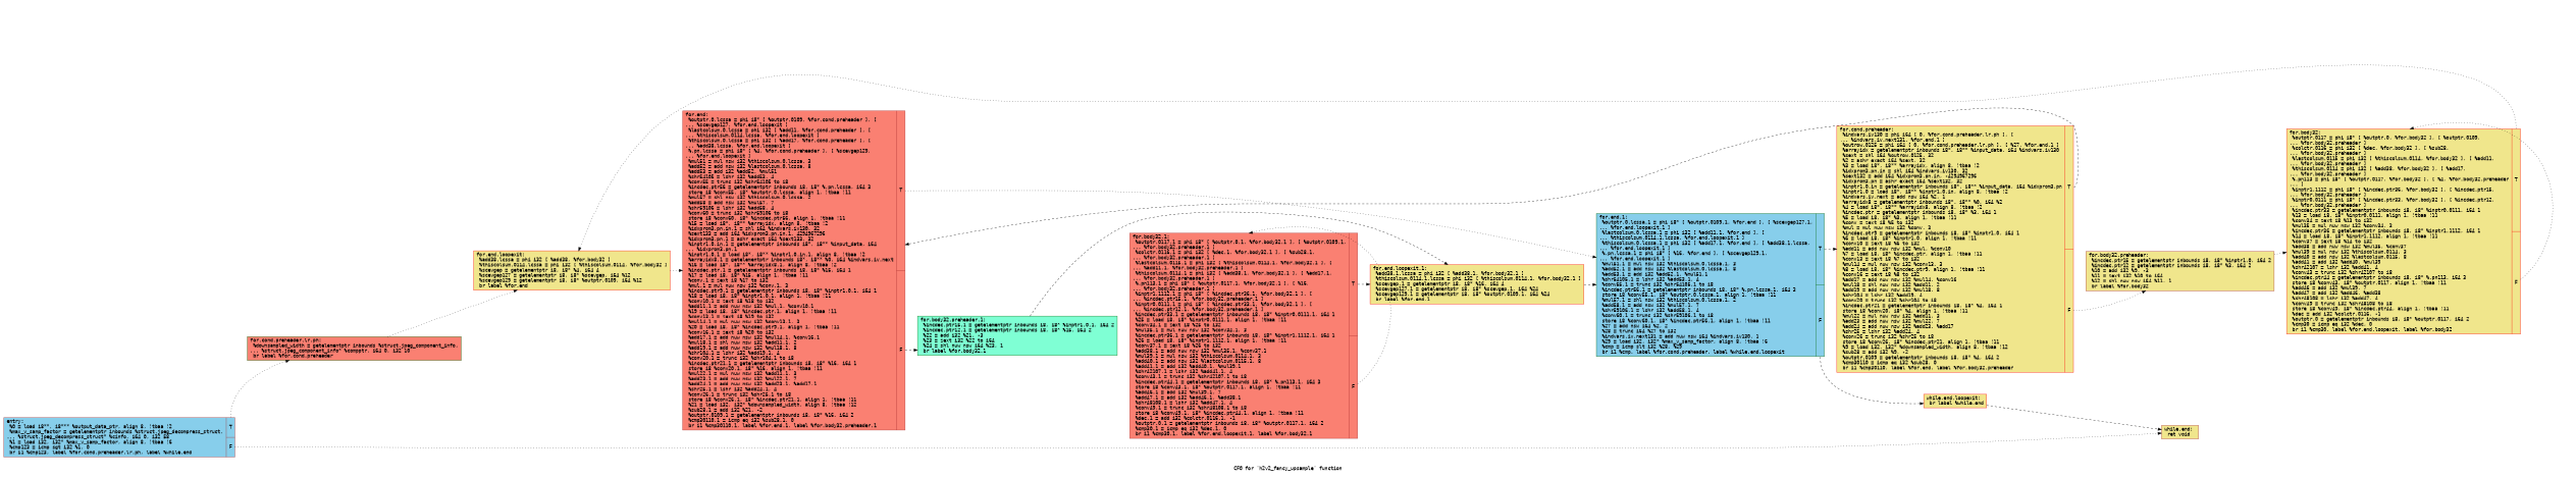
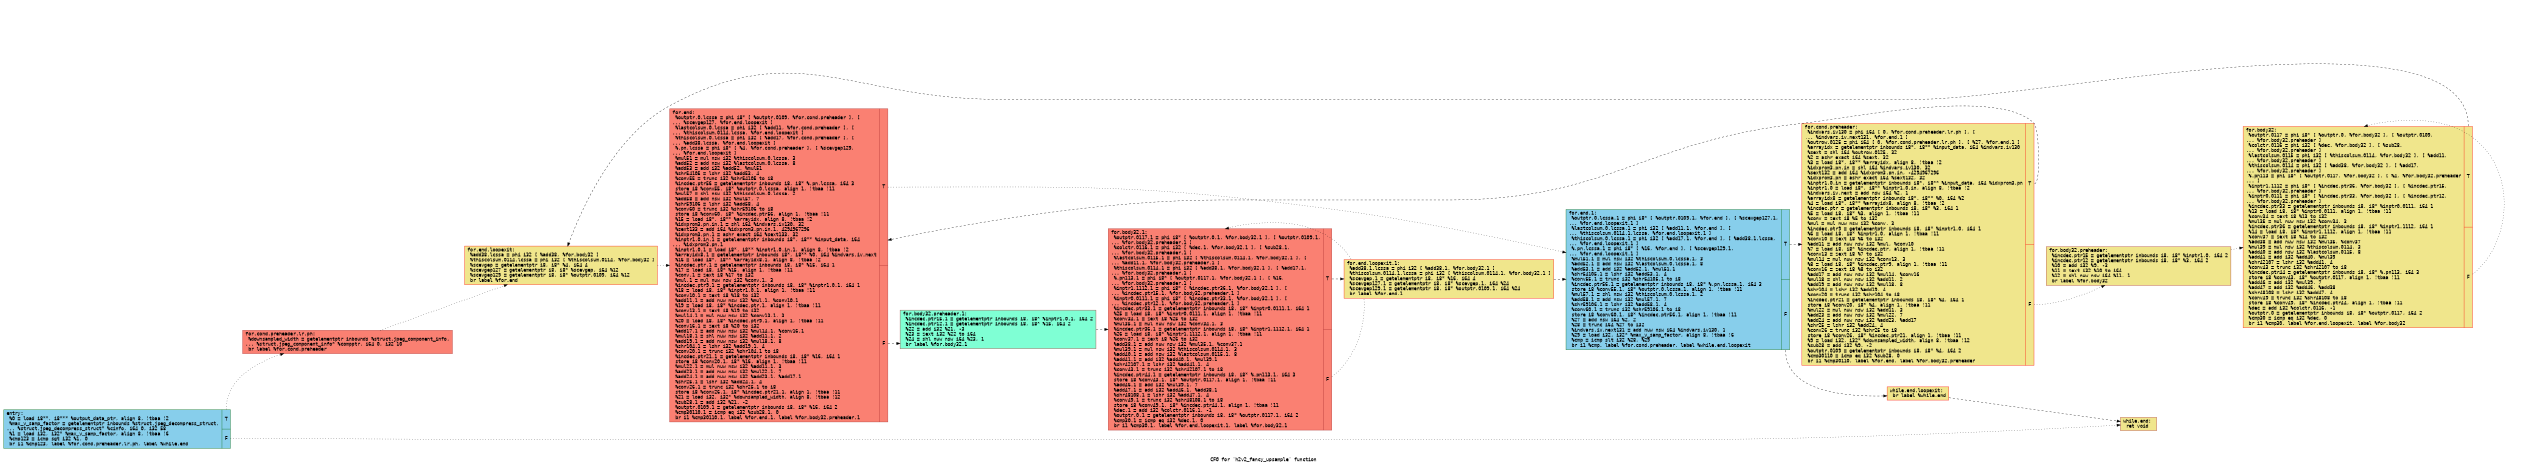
  digraph {
    fontname="DejaVu Sans Mono"
    label="CFG for 'h2v2_fancy_upsample' function"
    rankdir=LR
    node [color=brown fillcolor=khaki fontname="DejaVu Sans Mono" shape=record style=filled]
    edge [fontname="DejaVu Sans Mono" style=dotted]
-   n1 [fillcolor=skyblue label="{entry:\l  %0 = load i8**, i8*** %output_data_ptr, align 8, !tbaa !2\l  %max_v_samp_factor = getelementptr inbounds %struct.jpeg_decompress_struct,\l... %struct.jpeg_decompress_struct* %cinfo, i64 0, i32 58\l  %1 = load i32, i32* %max_v_samp_factor, align 8, !tbaa !6\l  %cmp123 = icmp sgt i32 %1, 0\l  br i1 %cmp123, label %for.cond.preheader.lr.ph, label %while.end\l|{<s0>T|<s1>F}}"]
-   n2 [color=darkgreen fillcolor=salmon label="{for.cond.preheader.lr.ph:                         \l  %downsampled_width = getelementptr inbounds %struct.jpeg_component_info,\l... %struct.jpeg_component_info* %compptr, i64 0, i32 10\l  br label %for.cond.preheader\l}"]
+   n1 [color=darkgreen fillcolor=skyblue label="{entry:\l  %0 = load i8**, i8*** %output_data_ptr, align 8, !tbaa !2\l  %max_v_samp_factor = getelementptr inbounds %struct.jpeg_decompress_struct,\l... %struct.jpeg_decompress_struct* %cinfo, i64 0, i32 58\l  %1 = load i32, i32* %max_v_samp_factor, align 8, !tbaa !6\l  %cmp123 = icmp sgt i32 %1, 0\l  br i1 %cmp123, label %for.cond.preheader.lr.ph, label %while.end\l|{<s0>T|<s1>F}}"]
+   n2 [fillcolor=salmon label="{for.cond.preheader.lr.ph:                         \l  %downsampled_width = getelementptr inbounds %struct.jpeg_component_info,\l... %struct.jpeg_component_info* %compptr, i64 0, i32 10\l  br label %for.cond.preheader\l}"]
    n3 [label="{while.end:                                        \l  ret void\l}"]
    n4 [color=red label="{for.end.loopexit:                                 \l  %add38.lcssa = phi i32 [ %add38, %for.body32 ]\l  %thiscolsum.0114.lcssa = phi i32 [ %thiscolsum.0114, %for.body32 ]\l  %scevgep = getelementptr i8, i8* %4, i64 4\l  %scevgep127 = getelementptr i8, i8* %scevgep, i64 %12\l  %scevgep129 = getelementptr i8, i8* %outptr.0109, i64 %12\l  br label %for.end\l}"]
    n5 [color=red label="{for.cond.preheader:                               \l  %indvars.iv130 = phi i64 [ 0, %for.cond.preheader.lr.ph ], [\l... %indvars.iv.next131, %for.end.1 ]\l  %outrow.0125 = phi i64 [ 0, %for.cond.preheader.lr.ph ], [ %27, %for.end.1 ]\l  %arrayidx = getelementptr inbounds i8*, i8** %input_data, i64 %indvars.iv130\l  %sext = shl i64 %outrow.0125, 32\l  %2 = ashr exact i64 %sext, 32\l  %3 = load i8*, i8** %arrayidx, align 8, !tbaa !2\l  %idxprom3.pn.in = shl i64 %indvars.iv130, 32\l  %sext132 = add i64 %idxprom3.pn.in, -4294967296\l  %idxprom3.pn = ashr exact i64 %sext132, 32\l  %inptr1.0.in = getelementptr inbounds i8*, i8** %input_data, i64 %idxprom3.pn\l  %inptr1.0 = load i8*, i8** %inptr1.0.in, align 8, !tbaa !2\l  %indvars.iv.next = add nsw i64 %2, 1\l  %arrayidx8 = getelementptr inbounds i8*, i8** %0, i64 %2\l  %4 = load i8*, i8** %arrayidx8, align 8, !tbaa !2\l  %incdec.ptr = getelementptr inbounds i8, i8* %3, i64 1\l  %5 = load i8, i8* %3, align 1, !tbaa !11\l  %conv = zext i8 %5 to i32\l  %mul = mul nuw nsw i32 %conv, 3\l  %incdec.ptr9 = getelementptr inbounds i8, i8* %inptr1.0, i64 1\l  %6 = load i8, i8* %inptr1.0, align 1, !tbaa !11\l  %conv10 = zext i8 %6 to i32\l  %add11 = add nuw nsw i32 %mul, %conv10\l  %7 = load i8, i8* %incdec.ptr, align 1, !tbaa !11\l  %conv13 = zext i8 %7 to i32\l  %mul14 = mul nuw nsw i32 %conv13, 3\l  %8 = load i8, i8* %incdec.ptr9, align 1, !tbaa !11\l  %conv16 = zext i8 %8 to i32\l  %add17 = add nuw nsw i32 %mul14, %conv16\l  %mul18 = shl nuw nsw i32 %add11, 2\l  %add19 = add nuw nsw i32 %mul18, 8\l  %shr104 = lshr i32 %add19, 4\l  %conv20 = trunc i32 %shr104 to i8\l  %incdec.ptr21 = getelementptr inbounds i8, i8* %4, i64 1\l  store i8 %conv20, i8* %4, align 1, !tbaa !11\l  %mul22 = mul nuw nsw i32 %add11, 3\l  %add23 = add nuw nsw i32 %mul22, 7\l  %add24 = add nuw nsw i32 %add23, %add17\l  %shr25 = lshr i32 %add24, 4\l  %conv26 = trunc i32 %shr25 to i8\l  store i8 %conv26, i8* %incdec.ptr21, align 1, !tbaa !11\l  %9 = load i32, i32* %downsampled_width, align 8, !tbaa !12\l  %sub28 = add i32 %9, -2\l  %outptr.0109 = getelementptr inbounds i8, i8* %4, i64 2\l  %cmp30110 = icmp eq i32 %sub28, 0\l  br i1 %cmp30110, label %for.end, label %for.body32.preheader\l|{<s0>T|<s1>F}}"]
    n6 [fillcolor=salmon label="{for.end:                                          \l  %outptr.0.lcssa = phi i8* [ %outptr.0109, %for.cond.preheader ], [\l... %scevgep127, %for.end.loopexit ]\l  %lastcolsum.0.lcssa = phi i32 [ %add11, %for.cond.preheader ], [\l... %thiscolsum.0114.lcssa, %for.end.loopexit ]\l  %thiscolsum.0.lcssa = phi i32 [ %add17, %for.cond.preheader ], [\l... %add38.lcssa, %for.end.loopexit ]\l  %.pn.lcssa = phi i8* [ %4, %for.cond.preheader ], [ %scevgep129,\l... %for.end.loopexit ]\l  %mul51 = mul nsw i32 %thiscolsum.0.lcssa, 3\l  %add52 = add nsw i32 %lastcolsum.0.lcssa, 8\l  %add53 = add i32 %add52, %mul51\l  %shr54105 = lshr i32 %add53, 4\l  %conv55 = trunc i32 %shr54105 to i8\l  %incdec.ptr56 = getelementptr inbounds i8, i8* %.pn.lcssa, i64 3\l  store i8 %conv55, i8* %outptr.0.lcssa, align 1, !tbaa !11\l  %mul57 = shl nsw i32 %thiscolsum.0.lcssa, 2\l  %add58 = add nsw i32 %mul57, 7\l  %shr59106 = lshr i32 %add58, 4\l  %conv60 = trunc i32 %shr59106 to i8\l  store i8 %conv60, i8* %incdec.ptr56, align 1, !tbaa !11\l  %15 = load i8*, i8** %arrayidx, align 8, !tbaa !2\l  %idxprom3.pn.in.1 = shl i64 %indvars.iv130, 32\l  %sext133 = add i64 %idxprom3.pn.in.1, 4294967296\l  %idxprom3.pn.1 = ashr exact i64 %sext133, 32\l  %inptr1.0.in.1 = getelementptr inbounds i8*, i8** %input_data, i64\l... %idxprom3.pn.1\l  %inptr1.0.1 = load i8*, i8** %inptr1.0.in.1, align 8, !tbaa !2\l  %arrayidx8.1 = getelementptr inbounds i8*, i8** %0, i64 %indvars.iv.next\l  %16 = load i8*, i8** %arrayidx8.1, align 8, !tbaa !2\l  %incdec.ptr.1 = getelementptr inbounds i8, i8* %15, i64 1\l  %17 = load i8, i8* %15, align 1, !tbaa !11\l  %conv.1 = zext i8 %17 to i32\l  %mul.1 = mul nuw nsw i32 %conv.1, 3\l  %incdec.ptr9.1 = getelementptr inbounds i8, i8* %inptr1.0.1, i64 1\l  %18 = load i8, i8* %inptr1.0.1, align 1, !tbaa !11\l  %conv10.1 = zext i8 %18 to i32\l  %add11.1 = add nuw nsw i32 %mul.1, %conv10.1\l  %19 = load i8, i8* %incdec.ptr.1, align 1, !tbaa !11\l  %conv13.1 = zext i8 %19 to i32\l  %mul14.1 = mul nuw nsw i32 %conv13.1, 3\l  %20 = load i8, i8* %incdec.ptr9.1, align 1, !tbaa !11\l  %conv16.1 = zext i8 %20 to i32\l  %add17.1 = add nuw nsw i32 %mul14.1, %conv16.1\l  %mul18.1 = shl nuw nsw i32 %add11.1, 2\l  %add19.1 = add nuw nsw i32 %mul18.1, 8\l  %shr104.1 = lshr i32 %add19.1, 4\l  %conv20.1 = trunc i32 %shr104.1 to i8\l  %incdec.ptr21.1 = getelementptr inbounds i8, i8* %16, i64 1\l  store i8 %conv20.1, i8* %16, align 1, !tbaa !11\l  %mul22.1 = mul nuw nsw i32 %add11.1, 3\l  %add23.1 = add nuw nsw i32 %mul22.1, 7\l  %add24.1 = add nuw nsw i32 %add23.1, %add17.1\l  %shr25.1 = lshr i32 %add24.1, 4\l  %conv26.1 = trunc i32 %shr25.1 to i8\l  store i8 %conv26.1, i8* %incdec.ptr21.1, align 1, !tbaa !11\l  %21 = load i32, i32* %downsampled_width, align 8, !tbaa !12\l  %sub28.1 = add i32 %21, -2\l  %outptr.0109.1 = getelementptr inbounds i8, i8* %16, i64 2\l  %cmp30110.1 = icmp eq i32 %sub28.1, 0\l  br i1 %cmp30110.1, label %for.end.1, label %for.body32.preheader.1\l|{<s0>T|<s1>F}}"]
    n7 [label="{for.body32.preheader:                             \l  %incdec.ptr15 = getelementptr inbounds i8, i8* %inptr1.0, i64 2\l  %incdec.ptr12 = getelementptr inbounds i8, i8* %3, i64 2\l  %10 = add i32 %9, -3\l  %11 = zext i32 %10 to i64\l  %12 = shl nuw nsw i64 %11, 1\l  br label %for.body32\l}"]
    n8 [color=darkgreen fillcolor=skyblue label="{for.end.1:                                        \l  %outptr.0.lcssa.1 = phi i8* [ %outptr.0109.1, %for.end ], [ %scevgep127.1,\l... %for.end.loopexit.1 ]\l  %lastcolsum.0.lcssa.1 = phi i32 [ %add11.1, %for.end ], [\l... %thiscolsum.0114.1.lcssa, %for.end.loopexit.1 ]\l  %thiscolsum.0.lcssa.1 = phi i32 [ %add17.1, %for.end ], [ %add38.1.lcssa,\l... %for.end.loopexit.1 ]\l  %.pn.lcssa.1 = phi i8* [ %16, %for.end ], [ %scevgep129.1,\l... %for.end.loopexit.1 ]\l  %mul51.1 = mul nsw i32 %thiscolsum.0.lcssa.1, 3\l  %add52.1 = add nsw i32 %lastcolsum.0.lcssa.1, 8\l  %add53.1 = add i32 %add52.1, %mul51.1\l  %shr54105.1 = lshr i32 %add53.1, 4\l  %conv55.1 = trunc i32 %shr54105.1 to i8\l  %incdec.ptr56.1 = getelementptr inbounds i8, i8* %.pn.lcssa.1, i64 3\l  store i8 %conv55.1, i8* %outptr.0.lcssa.1, align 1, !tbaa !11\l  %mul57.1 = shl nsw i32 %thiscolsum.0.lcssa.1, 2\l  %add58.1 = add nsw i32 %mul57.1, 7\l  %shr59106.1 = lshr i32 %add58.1, 4\l  %conv60.1 = trunc i32 %shr59106.1 to i8\l  store i8 %conv60.1, i8* %incdec.ptr56.1, align 1, !tbaa !11\l  %27 = add nsw i64 %2, 2\l  %28 = trunc i64 %27 to i32\l  %indvars.iv.next131 = add nuw nsw i64 %indvars.iv130, 1\l  %29 = load i32, i32* %max_v_samp_factor, align 8, !tbaa !6\l  %cmp = icmp slt i32 %28, %29\l  br i1 %cmp, label %for.cond.preheader, label %while.end.loopexit\l|{<s0>T|<s1>F}}"]
-   n9 [color=darkgreen fillcolor=aquamarine label="{for.body32.preheader.1:                           \l  %incdec.ptr15.1 = getelementptr inbounds i8, i8* %inptr1.0.1, i64 2\l  %incdec.ptr12.1 = getelementptr inbounds i8, i8* %15, i64 2\l  %22 = add i32 %21, -3\l  %23 = zext i32 %22 to i64\l  %24 = shl nuw nsw i64 %23, 1\l  br label %for.body32.1\l}"]
+   n9 [fillcolor=aquamarine label="{for.body32.preheader.1:                           \l  %incdec.ptr15.1 = getelementptr inbounds i8, i8* %inptr1.0.1, i64 2\l  %incdec.ptr12.1 = getelementptr inbounds i8, i8* %15, i64 2\l  %22 = add i32 %21, -3\l  %23 = zext i32 %22 to i64\l  %24 = shl nuw nsw i64 %23, 1\l  br label %for.body32.1\l}"]
    n10 [color=red label="{for.body32:                                       \l  %outptr.0117 = phi i8* [ %outptr.0, %for.body32 ], [ %outptr.0109,\l... %for.body32.preheader ]\l  %colctr.0116 = phi i32 [ %dec, %for.body32 ], [ %sub28,\l... %for.body32.preheader ]\l  %lastcolsum.0115 = phi i32 [ %thiscolsum.0114, %for.body32 ], [ %add11,\l... %for.body32.preheader ]\l  %thiscolsum.0114 = phi i32 [ %add38, %for.body32 ], [ %add17,\l... %for.body32.preheader ]\l  %.pn113 = phi i8* [ %outptr.0117, %for.body32 ], [ %4, %for.body32.preheader\l... ]\l  %inptr1.1112 = phi i8* [ %incdec.ptr36, %for.body32 ], [ %incdec.ptr15,\l... %for.body32.preheader ]\l  %inptr0.0111 = phi i8* [ %incdec.ptr33, %for.body32 ], [ %incdec.ptr12,\l... %for.body32.preheader ]\l  %incdec.ptr33 = getelementptr inbounds i8, i8* %inptr0.0111, i64 1\l  %13 = load i8, i8* %inptr0.0111, align 1, !tbaa !11\l  %conv34 = zext i8 %13 to i32\l  %mul35 = mul nuw nsw i32 %conv34, 3\l  %incdec.ptr36 = getelementptr inbounds i8, i8* %inptr1.1112, i64 1\l  %14 = load i8, i8* %inptr1.1112, align 1, !tbaa !11\l  %conv37 = zext i8 %14 to i32\l  %add38 = add nuw nsw i32 %mul35, %conv37\l  %mul39 = mul nsw i32 %thiscolsum.0114, 3\l  %add40 = add nsw i32 %lastcolsum.0115, 8\l  %add41 = add i32 %add40, %mul39\l  %shr42107 = lshr i32 %add41, 4\l  %conv43 = trunc i32 %shr42107 to i8\l  %incdec.ptr44 = getelementptr inbounds i8, i8* %.pn113, i64 3\l  store i8 %conv43, i8* %outptr.0117, align 1, !tbaa !11\l  %add46 = add i32 %mul39, 7\l  %add47 = add i32 %add46, %add38\l  %shr48108 = lshr i32 %add47, 4\l  %conv49 = trunc i32 %shr48108 to i8\l  store i8 %conv49, i8* %incdec.ptr44, align 1, !tbaa !11\l  %dec = add i32 %colctr.0116, -1\l  %outptr.0 = getelementptr inbounds i8, i8* %outptr.0117, i64 2\l  %cmp30 = icmp eq i32 %dec, 0\l  br i1 %cmp30, label %for.end.loopexit, label %for.body32\l|{<s0>T|<s1>F}}"]
    n11 [color=red label="{while.end.loopexit:                               \l  br label %while.end\l}"]
    n12 [fillcolor=salmon label="{for.body32.1:                                     \l  %outptr.0117.1 = phi i8* [ %outptr.0.1, %for.body32.1 ], [ %outptr.0109.1,\l... %for.body32.preheader.1 ]\l  %colctr.0116.1 = phi i32 [ %dec.1, %for.body32.1 ], [ %sub28.1,\l... %for.body32.preheader.1 ]\l  %lastcolsum.0115.1 = phi i32 [ %thiscolsum.0114.1, %for.body32.1 ], [\l... %add11.1, %for.body32.preheader.1 ]\l  %thiscolsum.0114.1 = phi i32 [ %add38.1, %for.body32.1 ], [ %add17.1,\l... %for.body32.preheader.1 ]\l  %.pn113.1 = phi i8* [ %outptr.0117.1, %for.body32.1 ], [ %16,\l... %for.body32.preheader.1 ]\l  %inptr1.1112.1 = phi i8* [ %incdec.ptr36.1, %for.body32.1 ], [\l... %incdec.ptr15.1, %for.body32.preheader.1 ]\l  %inptr0.0111.1 = phi i8* [ %incdec.ptr33.1, %for.body32.1 ], [\l... %incdec.ptr12.1, %for.body32.preheader.1 ]\l  %incdec.ptr33.1 = getelementptr inbounds i8, i8* %inptr0.0111.1, i64 1\l  %25 = load i8, i8* %inptr0.0111.1, align 1, !tbaa !11\l  %conv34.1 = zext i8 %25 to i32\l  %mul35.1 = mul nuw nsw i32 %conv34.1, 3\l  %incdec.ptr36.1 = getelementptr inbounds i8, i8* %inptr1.1112.1, i64 1\l  %26 = load i8, i8* %inptr1.1112.1, align 1, !tbaa !11\l  %conv37.1 = zext i8 %26 to i32\l  %add38.1 = add nuw nsw i32 %mul35.1, %conv37.1\l  %mul39.1 = mul nsw i32 %thiscolsum.0114.1, 3\l  %add40.1 = add nsw i32 %lastcolsum.0115.1, 8\l  %add41.1 = add i32 %add40.1, %mul39.1\l  %shr42107.1 = lshr i32 %add41.1, 4\l  %conv43.1 = trunc i32 %shr42107.1 to i8\l  %incdec.ptr44.1 = getelementptr inbounds i8, i8* %.pn113.1, i64 3\l  store i8 %conv43.1, i8* %outptr.0117.1, align 1, !tbaa !11\l  %add46.1 = add i32 %mul39.1, 7\l  %add47.1 = add i32 %add46.1, %add38.1\l  %shr48108.1 = lshr i32 %add47.1, 4\l  %conv49.1 = trunc i32 %shr48108.1 to i8\l  store i8 %conv49.1, i8* %incdec.ptr44.1, align 1, !tbaa !11\l  %dec.1 = add i32 %colctr.0116.1, -1\l  %outptr.0.1 = getelementptr inbounds i8, i8* %outptr.0117.1, i64 2\l  %cmp30.1 = icmp eq i32 %dec.1, 0\l  br i1 %cmp30.1, label %for.end.loopexit.1, label %for.body32.1\l|{<s0>T|<s1>F}}"]
    n13 [color=red label="{for.end.loopexit.1:                               \l  %add38.1.lcssa = phi i32 [ %add38.1, %for.body32.1 ]\l  %thiscolsum.0114.1.lcssa = phi i32 [ %thiscolsum.0114.1, %for.body32.1 ]\l  %scevgep.1 = getelementptr i8, i8* %16, i64 4\l  %scevgep127.1 = getelementptr i8, i8* %scevgep.1, i64 %24\l  %scevgep129.1 = getelementptr i8, i8* %outptr.0109.1, i64 %24\l  br label %for.end.1\l}"]
    n1 -> n2 [tailport=s0]
    n1 -> n3 [tailport=s1]
    n2 -> n4
    n4 -> n6
    n5 -> n6 [style=dashed tailport=s0]
    n5 -> n7 [tailport=s1]
    n6 -> n8 [tailport=s0]
    n6 -> n9 [style=dashed tailport=s1]
    n7 -> n10
    n8 -> n5 [style=dashed tailport=s0]
    n8 -> n11 [style=dashed tailport=s1]
-   n9 -> n13 [style=dashed]
-   n10 -> n4 [tailport=s0]
+   n9 -> n12 [style=dashed]
+   n10 -> n4 [style=dashed tailport=s0]
    n10 -> n10 [tailport=s1]
    n11 -> n3 [style=dashed]
    n12 -> n12 [tailport=s1]
    n12 -> n13 [style=dashed tailport=s0]
    n13 -> n8 [style=dashed]
  }
